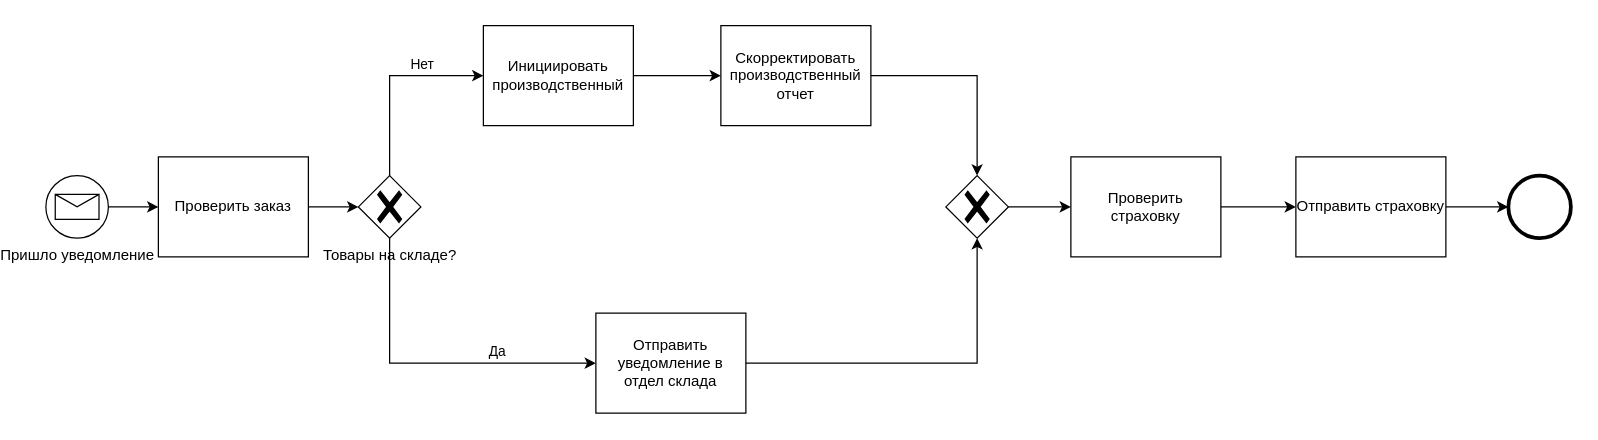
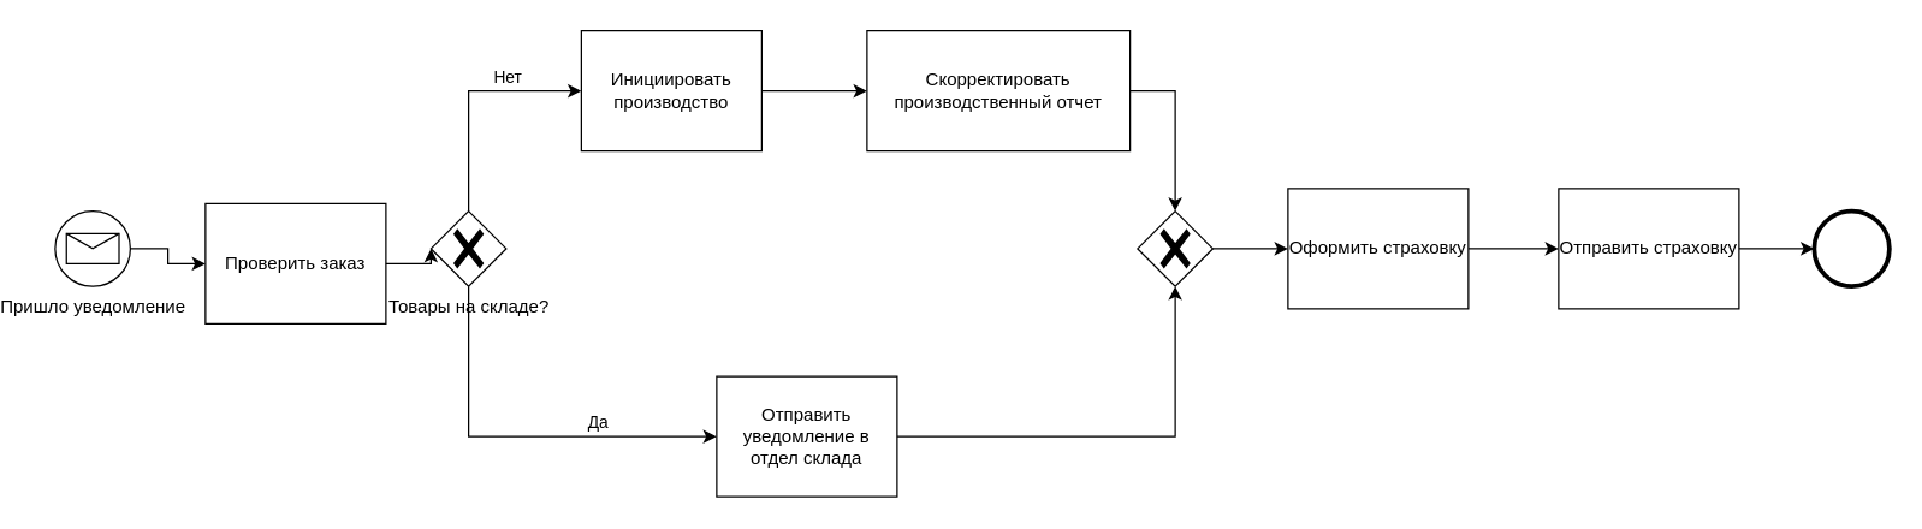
  <mxCell id="0" />
  <mxCell id="1" parent="0" />
  <mxCell id="2" value="Пришло уведомление" style="points=[[0.145,0.145,0],[0.5,0,0],[0.855,0.145,0],[1,0.5,0],[0.855,0.855,0],[0.5,1,0],[0.145,0.855,0],[0,0.5,0]];shape=mxgraph.bpmn.event;html=1;verticalLabelPosition=bottom;labelBackgroundColor=#ffffff;verticalAlign=top;align=center;perimeter=ellipsePerimeter;outlineConnect=0;aspect=fixed;outline=standard;symbol=message;" parent="1" vertex="1"><mxGeometry x="20" y="140" width="50" height="50" as="geometry" /></mxCell>
- <mxCell id="3" value="Проверить заказ" style="points=[[0.25,0,0],[0.5,0,0],[0.75,0,0],[1,0.25,0],[1,0.5,0],[1,0.75,0],[0.75,1,0],[0.5,1,0],[0.25,1,0],[0,0.75,0],[0,0.5,0],[0,0.25,0]];shape=mxgraph.bpmn.task2;whiteSpace=wrap;rectStyle=rounded;size=10;html=1;container=1;expand=0;collapsible=0;taskMarker=abstract;" parent="1" vertex="1"><mxGeometry x="110" y="125" width="120" height="80" as="geometry" /></mxCell>
+ <mxCell id="3" value="Проверить заказ" style="points=[[0.25,0,0],[0.5,0,0],[0.75,0,0],[1,0.25,0],[1,0.5,0],[1,0.75,0],[0.75,1,0],[0.5,1,0],[0.25,1,0],[0,0.75,0],[0,0.5,0],[0,0.25,0]];shape=mxgraph.bpmn.task2;whiteSpace=wrap;rectStyle=rounded;size=10;html=1;container=1;expand=0;collapsible=0;taskMarker=abstract;" parent="1" vertex="1"><mxGeometry x="120" y="135" width="120" height="80" as="geometry" /></mxCell>
  <mxCell id="4" style="edgeStyle=orthogonalEdgeStyle;rounded=0;orthogonalLoop=1;jettySize=auto;html=1;exitX=1;exitY=0.5;exitDx=0;exitDy=0;exitPerimeter=0;entryX=0;entryY=0.5;entryDx=0;entryDy=0;entryPerimeter=0;" parent="1" source="2" target="3" edge="1"><mxGeometry relative="1" as="geometry" /></mxCell>
  <mxCell id="5" value="Товары на складе?" style="points=[[0.25,0.25,0],[0.5,0,0],[0.75,0.25,0],[1,0.5,0],[0.75,0.75,0],[0.5,1,0],[0.25,0.75,0],[0,0.5,0]];shape=mxgraph.bpmn.gateway2;html=1;verticalLabelPosition=bottom;labelBackgroundColor=#ffffff;verticalAlign=top;align=center;perimeter=rhombusPerimeter;outlineConnect=0;outline=none;symbol=none;gwType=exclusive;" parent="1" vertex="1"><mxGeometry x="270" y="140" width="50" height="50" as="geometry" /></mxCell>
  <mxCell id="6" style="edgeStyle=orthogonalEdgeStyle;rounded=0;orthogonalLoop=1;jettySize=auto;html=1;exitX=1;exitY=0.5;exitDx=0;exitDy=0;exitPerimeter=0;entryX=0;entryY=0.5;entryDx=0;entryDy=0;entryPerimeter=0;" parent="1" source="3" target="5" edge="1"><mxGeometry relative="1" as="geometry" /></mxCell>
- <mxCell id="7" value="Инициировать производственный" style="points=[[0.25,0,0],[0.5,0,0],[0.75,0,0],[1,0.25,0],[1,0.5,0],[1,0.75,0],[0.75,1,0],[0.5,1,0],[0.25,1,0],[0,0.75,0],[0,0.5,0],[0,0.25,0]];shape=mxgraph.bpmn.task2;whiteSpace=wrap;rectStyle=rounded;size=10;html=1;container=1;expand=0;collapsible=0;taskMarker=abstract;" parent="1" vertex="1"><mxGeometry x="370" y="20" width="120" height="80" as="geometry" /></mxCell>
+ <mxCell id="7" value="Инициировать производство" style="points=[[0.25,0,0],[0.5,0,0],[0.75,0,0],[1,0.25,0],[1,0.5,0],[1,0.75,0],[0.75,1,0],[0.5,1,0],[0.25,1,0],[0,0.75,0],[0,0.5,0],[0,0.25,0]];shape=mxgraph.bpmn.task2;whiteSpace=wrap;rectStyle=rounded;size=10;html=1;container=1;expand=0;collapsible=0;taskMarker=abstract;" parent="1" vertex="1"><mxGeometry x="370" y="20" width="120" height="80" as="geometry" /></mxCell>
  <mxCell id="8" style="edgeStyle=orthogonalEdgeStyle;rounded=0;orthogonalLoop=1;jettySize=auto;html=1;exitX=0.5;exitY=0;exitDx=0;exitDy=0;exitPerimeter=0;entryX=0;entryY=0.5;entryDx=0;entryDy=0;entryPerimeter=0;" parent="1" source="5" target="7" edge="1"><mxGeometry relative="1" as="geometry" /></mxCell>
  <mxCell id="9" value="Нет" style="edgeLabel;html=1;align=center;verticalAlign=middle;resizable=0;points=[];" parent="8" vertex="1" connectable="0"><mxGeometry x="-0.161" relative="1" as="geometry"><mxPoint x="25" y="-25" as="offset" /></mxGeometry></mxCell>
  <mxCell id="10" value="Отправить уведомление в отдел склада" style="points=[[0.25,0,0],[0.5,0,0],[0.75,0,0],[1,0.25,0],[1,0.5,0],[1,0.75,0],[0.75,1,0],[0.5,1,0],[0.25,1,0],[0,0.75,0],[0,0.5,0],[0,0.25,0]];shape=mxgraph.bpmn.task2;whiteSpace=wrap;rectStyle=rounded;size=10;html=1;container=1;expand=0;collapsible=0;taskMarker=abstract;" parent="1" vertex="1"><mxGeometry x="460" y="250" width="120" height="80" as="geometry" /></mxCell>
  <mxCell id="11" style="edgeStyle=orthogonalEdgeStyle;rounded=0;orthogonalLoop=1;jettySize=auto;html=1;exitX=0.5;exitY=1;exitDx=0;exitDy=0;exitPerimeter=0;entryX=0;entryY=0.5;entryDx=0;entryDy=0;entryPerimeter=0;" parent="1" source="5" target="10" edge="1"><mxGeometry relative="1" as="geometry" /></mxCell>
  <mxCell id="12" value="Да" style="edgeLabel;html=1;align=center;verticalAlign=middle;resizable=0;points=[];" parent="11" vertex="1" connectable="0"><mxGeometry x="0.335" y="-2" relative="1" as="geometry"><mxPoint x="8" y="-12" as="offset" /></mxGeometry></mxCell>
- <mxCell id="13" value="Скорректировать производственный отчет" style="points=[[0.25,0,0],[0.5,0,0],[0.75,0,0],[1,0.25,0],[1,0.5,0],[1,0.75,0],[0.75,1,0],[0.5,1,0],[0.25,1,0],[0,0.75,0],[0,0.5,0],[0,0.25,0]];shape=mxgraph.bpmn.task2;whiteSpace=wrap;rectStyle=rounded;size=10;html=1;container=1;expand=0;collapsible=0;taskMarker=abstract;" parent="1" vertex="1"><mxGeometry x="560" y="20" width="120" height="80" as="geometry" /></mxCell>
- <mxCell id="14" value="Проверить страховку" style="points=[[0.25,0,0],[0.5,0,0],[0.75,0,0],[1,0.25,0],[1,0.5,0],[1,0.75,0],[0.75,1,0],[0.5,1,0],[0.25,1,0],[0,0.75,0],[0,0.5,0],[0,0.25,0]];shape=mxgraph.bpmn.task2;whiteSpace=wrap;rectStyle=rounded;size=10;html=1;container=1;expand=0;collapsible=0;taskMarker=abstract;" parent="1" vertex="1"><mxGeometry x="840" y="125" width="120" height="80" as="geometry" /></mxCell>
+ <mxCell id="13" value="Скорректировать производственный отчет" style="points=[[0.25,0,0],[0.5,0,0],[0.75,0,0],[1,0.25,0],[1,0.5,0],[1,0.75,0],[0.75,1,0],[0.5,1,0],[0.25,1,0],[0,0.75,0],[0,0.5,0],[0,0.25,0]];shape=mxgraph.bpmn.task2;whiteSpace=wrap;rectStyle=rounded;size=10;html=1;container=1;expand=0;collapsible=0;taskMarker=abstract;" parent="1" vertex="1"><mxGeometry x="560" y="20" width="175" height="80" as="geometry" /></mxCell>
+ <mxCell id="14" value="Оформить страховку" style="points=[[0.25,0,0],[0.5,0,0],[0.75,0,0],[1,0.25,0],[1,0.5,0],[1,0.75,0],[0.75,1,0],[0.5,1,0],[0.25,1,0],[0,0.75,0],[0,0.5,0],[0,0.25,0]];shape=mxgraph.bpmn.task2;whiteSpace=wrap;rectStyle=rounded;size=10;html=1;container=1;expand=0;collapsible=0;taskMarker=abstract;" parent="1" vertex="1"><mxGeometry x="840" y="125" width="120" height="80" as="geometry" /></mxCell>
  <mxCell id="15" value="Отправить страховку" style="points=[[0.25,0,0],[0.5,0,0],[0.75,0,0],[1,0.25,0],[1,0.5,0],[1,0.75,0],[0.75,1,0],[0.5,1,0],[0.25,1,0],[0,0.75,0],[0,0.5,0],[0,0.25,0]];shape=mxgraph.bpmn.task2;whiteSpace=wrap;rectStyle=rounded;size=10;html=1;container=1;expand=0;collapsible=0;taskMarker=abstract;" parent="1" vertex="1"><mxGeometry x="1020" y="125" width="120" height="80" as="geometry" /></mxCell>
  <mxCell id="16" style="edgeStyle=orthogonalEdgeStyle;rounded=0;orthogonalLoop=1;jettySize=auto;html=1;exitX=1;exitY=0.5;exitDx=0;exitDy=0;exitPerimeter=0;entryX=0;entryY=0.5;entryDx=0;entryDy=0;entryPerimeter=0;" parent="1" source="14" target="15" edge="1"><mxGeometry relative="1" as="geometry"><mxPoint x="1040" y="165" as="sourcePoint" /></mxGeometry></mxCell>
  <mxCell id="17" value="" style="points=[[0.145,0.145,0],[0.5,0,0],[0.855,0.145,0],[1,0.5,0],[0.855,0.855,0],[0.5,1,0],[0.145,0.855,0],[0,0.5,0]];shape=mxgraph.bpmn.event;html=1;verticalLabelPosition=bottom;labelBackgroundColor=#ffffff;verticalAlign=top;align=center;perimeter=ellipsePerimeter;outlineConnect=0;aspect=fixed;outline=end;symbol=terminate2;" parent="1" vertex="1"><mxGeometry x="1190" y="140" width="50" height="50" as="geometry" /></mxCell>
  <mxCell id="18" style="edgeStyle=orthogonalEdgeStyle;rounded=0;orthogonalLoop=1;jettySize=auto;html=1;exitX=1;exitY=0.5;exitDx=0;exitDy=0;exitPerimeter=0;entryX=0;entryY=0.5;entryDx=0;entryDy=0;entryPerimeter=0;" parent="1" source="15" target="17" edge="1"><mxGeometry relative="1" as="geometry" /></mxCell>
  <mxCell id="19" style="edgeStyle=orthogonalEdgeStyle;rounded=0;orthogonalLoop=1;jettySize=auto;html=1;exitX=1;exitY=0.5;exitDx=0;exitDy=0;exitPerimeter=0;entryX=0;entryY=0.5;entryDx=0;entryDy=0;entryPerimeter=0;" edge="1" parent="1" source="7" target="13"><mxGeometry relative="1" as="geometry" /></mxCell>
  <mxCell id="20" value="" style="points=[[0.25,0.25,0],[0.5,0,0],[0.75,0.25,0],[1,0.5,0],[0.75,0.75,0],[0.5,1,0],[0.25,0.75,0],[0,0.5,0]];shape=mxgraph.bpmn.gateway2;html=1;verticalLabelPosition=bottom;labelBackgroundColor=#ffffff;verticalAlign=top;align=center;perimeter=rhombusPerimeter;outlineConnect=0;outline=none;symbol=none;gwType=exclusive;" vertex="1" parent="1"><mxGeometry x="740" y="140" width="50" height="50" as="geometry" /></mxCell>
  <mxCell id="21" style="edgeStyle=orthogonalEdgeStyle;rounded=0;orthogonalLoop=1;jettySize=auto;html=1;exitX=1;exitY=0.5;exitDx=0;exitDy=0;exitPerimeter=0;entryX=0.5;entryY=0;entryDx=0;entryDy=0;entryPerimeter=0;" edge="1" parent="1" source="13" target="20"><mxGeometry relative="1" as="geometry" /></mxCell>
  <mxCell id="22" style="edgeStyle=orthogonalEdgeStyle;rounded=0;orthogonalLoop=1;jettySize=auto;html=1;exitX=1;exitY=0.5;exitDx=0;exitDy=0;exitPerimeter=0;entryX=0.5;entryY=1;entryDx=0;entryDy=0;entryPerimeter=0;" edge="1" parent="1" source="10" target="20"><mxGeometry relative="1" as="geometry" /></mxCell>
  <mxCell id="23" style="edgeStyle=orthogonalEdgeStyle;rounded=0;orthogonalLoop=1;jettySize=auto;html=1;exitX=1;exitY=0.5;exitDx=0;exitDy=0;exitPerimeter=0;entryX=0;entryY=0.5;entryDx=0;entryDy=0;entryPerimeter=0;" edge="1" parent="1" source="20" target="14"><mxGeometry relative="1" as="geometry" /></mxCell>
